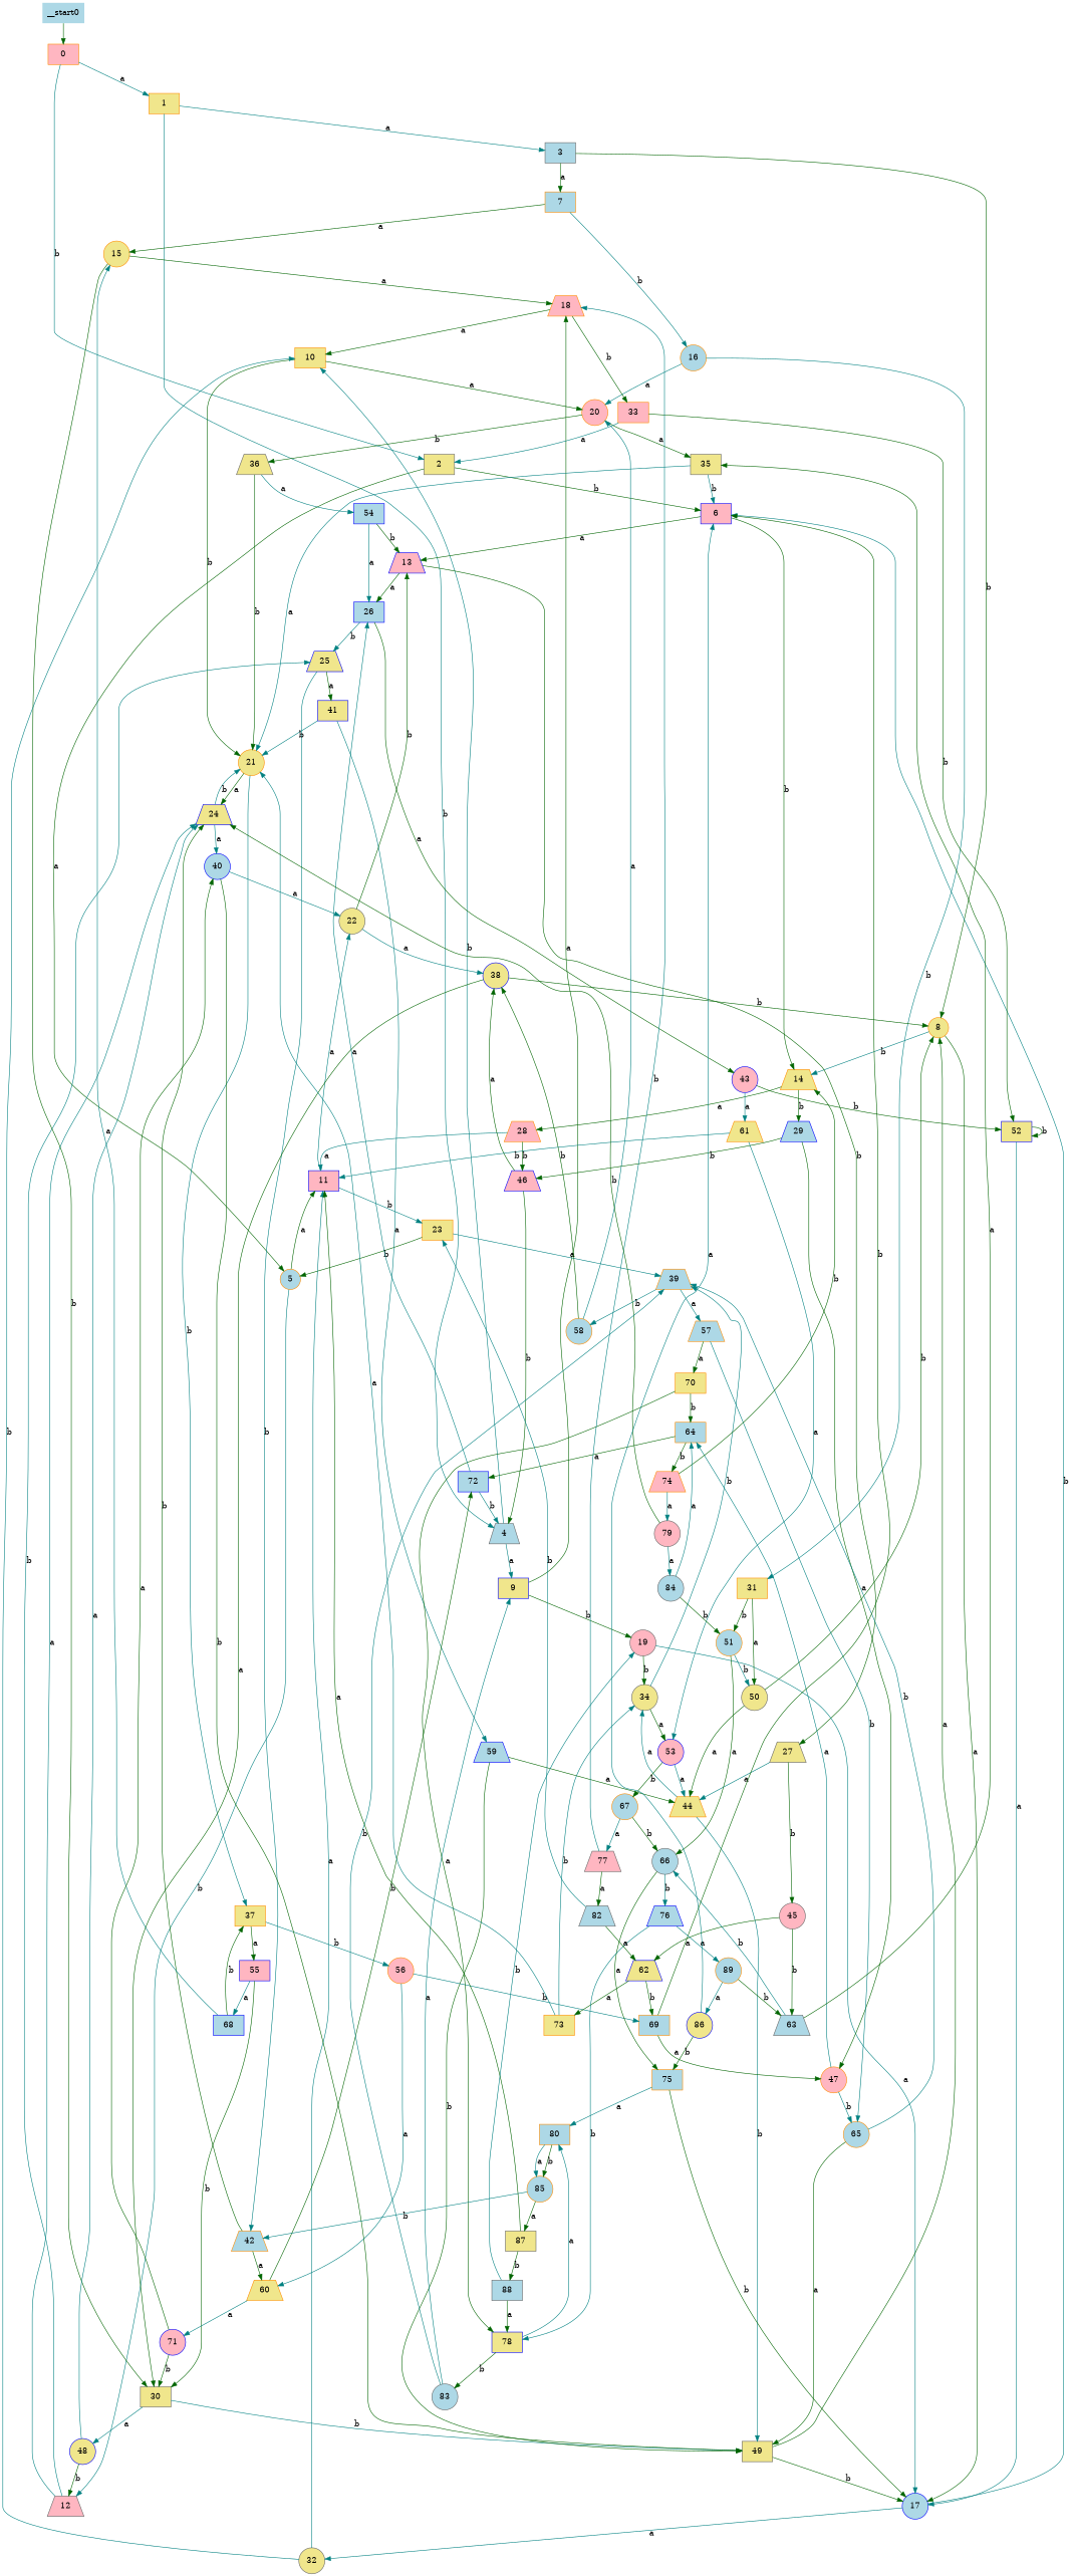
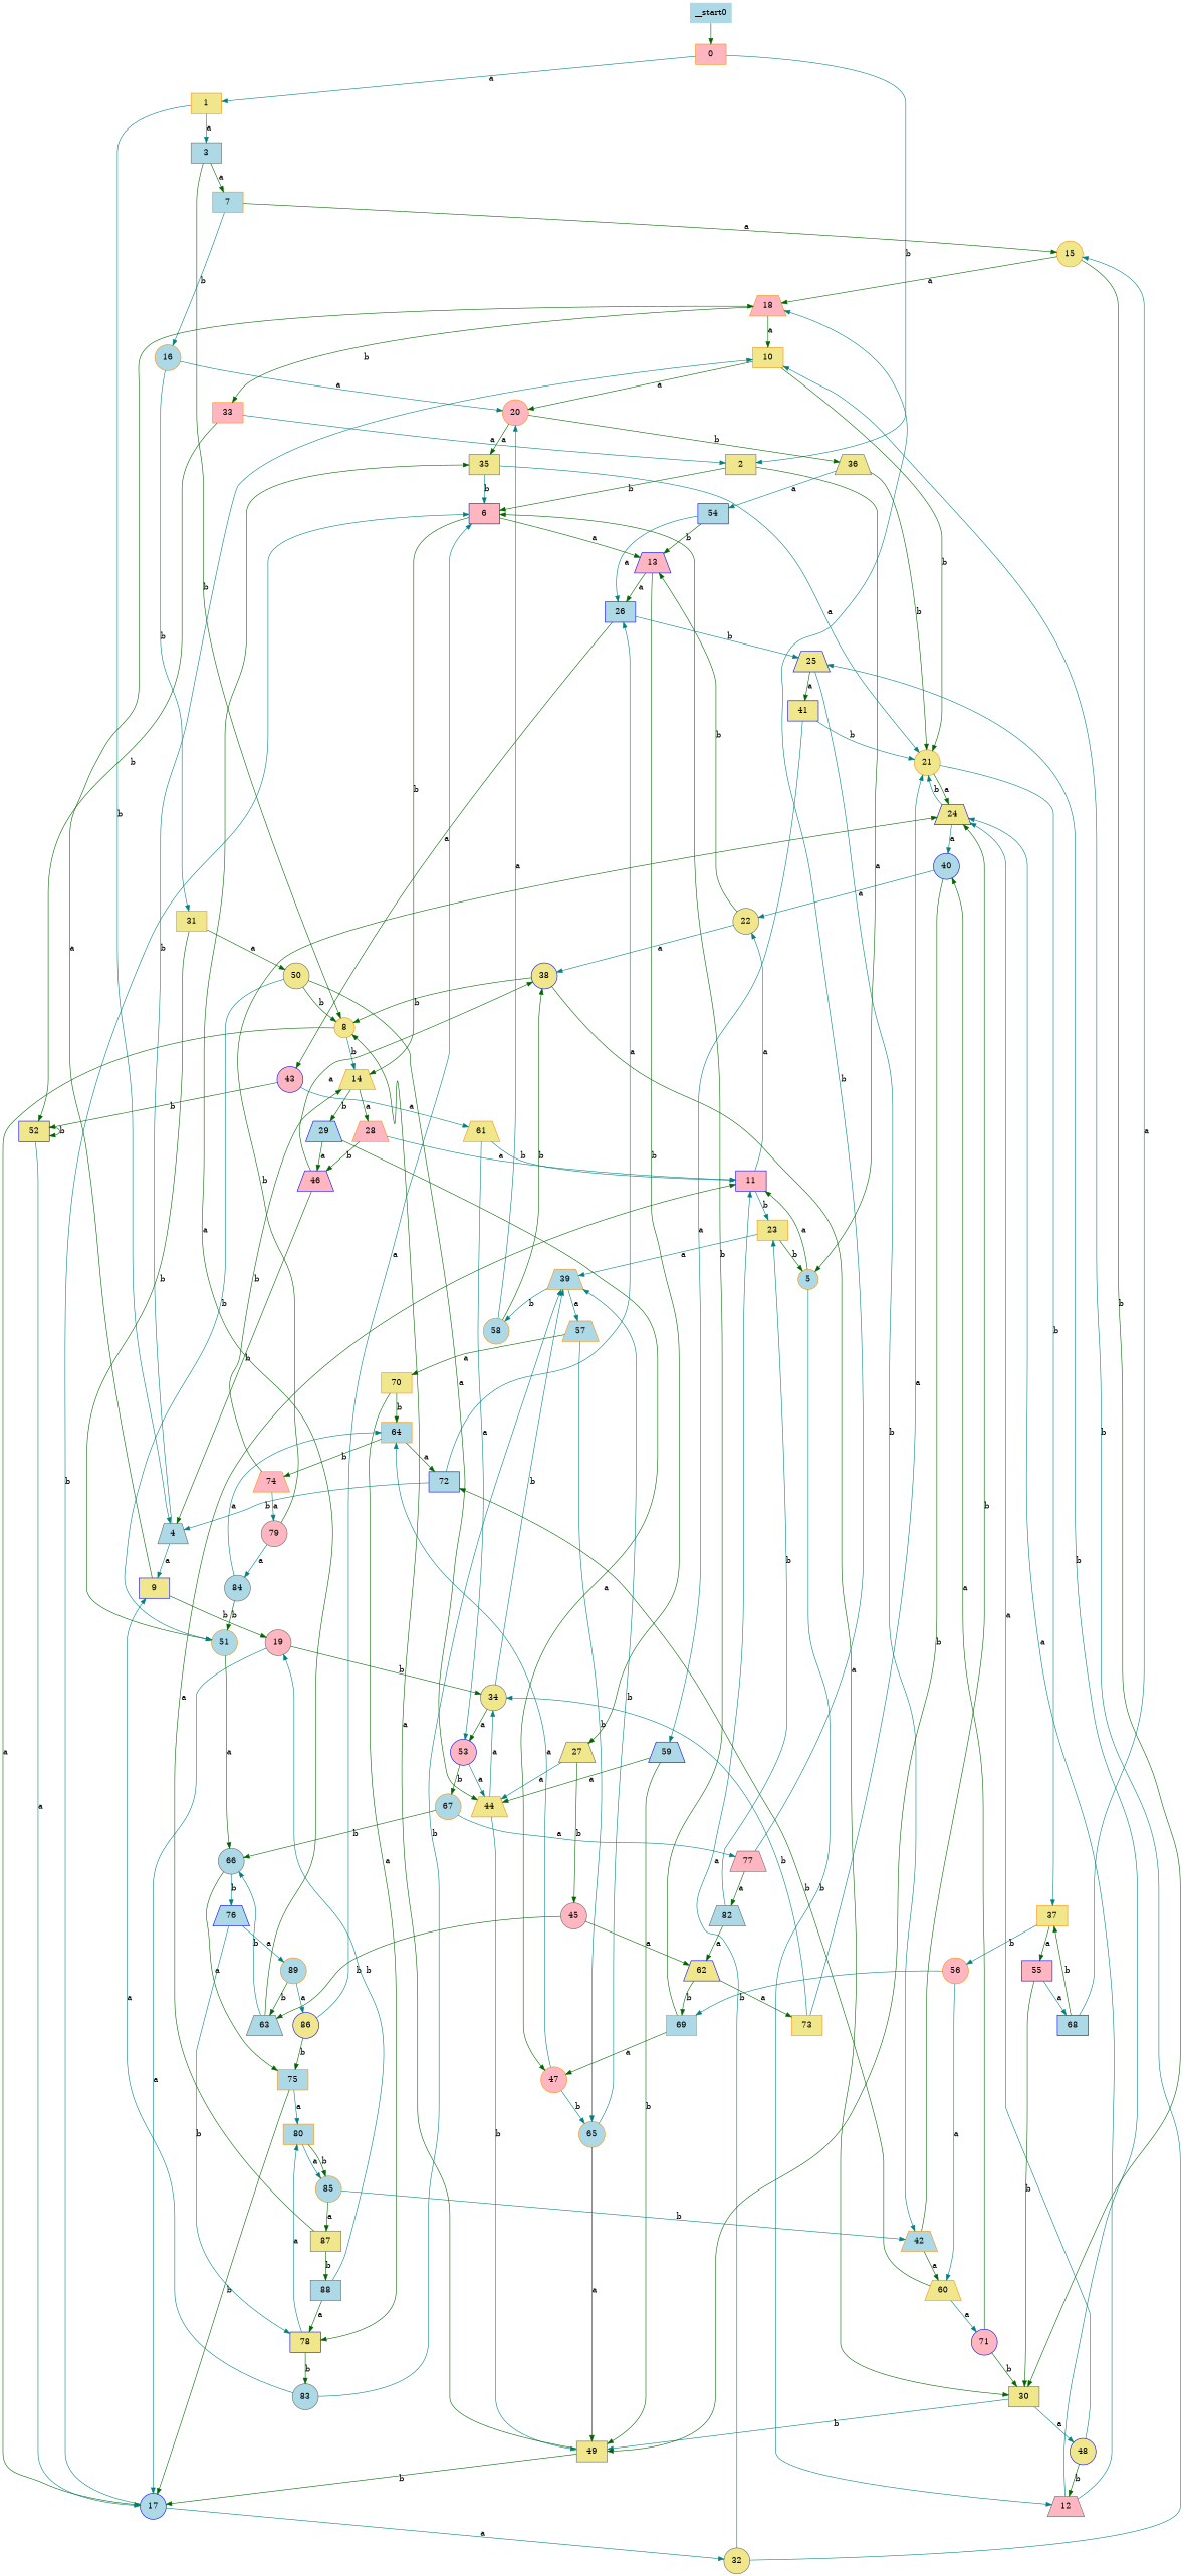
  digraph {
    node [color=darkorange fillcolor=khaki shape=box style=filled]
    edge [color=darkgreen]
    __start0 [color=gray40 fillcolor=lightblue shape=none]
    0 [fillcolor=lightpink]
    1
    2 [color=gray40]
    3 [color=gray40 fillcolor=lightblue]
    4 [color=gray40 fillcolor=lightblue shape=trapezium]
    5 [fillcolor=lightblue shape=circle]
    6 [color=blue fillcolor=lightpink]
    7 [fillcolor=lightblue]
    8 [shape=circle]
    9 [color=blue]
    10
    11 [color=blue fillcolor=lightpink]
    12 [color=gray40 fillcolor=lightpink shape=trapezium]
    13 [color=blue fillcolor=lightpink shape=trapezium]
    14 [shape=trapezium]
    15 [shape=circle]
    16 [fillcolor=lightblue shape=circle]
    17 [color=blue fillcolor=lightblue shape=circle]
    18 [fillcolor=lightpink shape=trapezium]
    19 [color=gray40 fillcolor=lightpink shape=circle]
    20 [fillcolor=lightpink shape=circle]
    21 [shape=circle]
    22 [color=gray40 shape=circle]
    23
    24 [color=blue shape=trapezium]
    25 [color=blue shape=trapezium]
    26 [color=blue fillcolor=lightblue]
    27 [color=gray40 shape=trapezium]
    28 [fillcolor=lightpink shape=trapezium]
    29 [color=blue fillcolor=lightblue shape=trapezium]
    30 [color=gray40]
    31
    32 [color=gray40 shape=circle]
    33 [fillcolor=lightpink]
    34 [color=gray40 shape=circle]
    35 [color=gray40]
    36 [color=gray40 shape=trapezium]
    37
    38 [color=blue shape=circle]
    39 [fillcolor=lightblue shape=trapezium]
    40 [color=blue fillcolor=lightblue shape=circle]
    41 [color=blue]
    42 [fillcolor=lightblue shape=trapezium]
    43 [color=blue fillcolor=lightpink shape=circle]
    44 [shape=trapezium]
    45 [color=gray40 fillcolor=lightpink shape=circle]
    46 [color=blue fillcolor=lightpink shape=trapezium]
    47 [fillcolor=lightpink shape=circle]
    48 [color=blue shape=circle]
    49 [color=gray40]
    50 [color=gray40 shape=circle]
    51 [fillcolor=lightblue shape=circle]
    52 [color=blue]
    53 [color=blue fillcolor=lightpink shape=circle]
    54 [color=blue fillcolor=lightblue]
    55 [color=blue fillcolor=lightpink]
    56 [fillcolor=lightpink shape=circle]
    57 [fillcolor=lightblue shape=trapezium]
    58 [fillcolor=lightblue shape=circle]
    59 [color=blue fillcolor=lightblue shape=trapezium]
    60 [shape=trapezium]
    61 [shape=trapezium]
    62 [color=blue shape=trapezium]
    63 [color=gray40 fillcolor=lightblue shape=trapezium]
    64 [fillcolor=lightblue]
    65 [fillcolor=lightblue shape=circle]
    66 [color=gray40 fillcolor=lightblue shape=circle]
    67 [fillcolor=lightblue shape=circle]
    68 [color=blue fillcolor=lightblue]
    69 [fillcolor=lightblue]
    70
    71 [color=blue fillcolor=lightpink shape=circle]
    72 [color=blue fillcolor=lightblue]
    73
    74 [fillcolor=lightpink shape=trapezium]
    75 [fillcolor=lightblue]
    76 [color=blue fillcolor=lightblue shape=trapezium]
    77 [color=gray40 fillcolor=lightpink shape=trapezium]
    78 [color=blue]
    79 [color=gray40 fillcolor=lightpink shape=circle]
    80 [fillcolor=lightblue]
    n83 [fillcolor=lightblue label=89 shape=circle]
    82 [color=gray40 fillcolor=lightblue shape=trapezium]
    83 [color=gray40 fillcolor=lightblue shape=circle]
    84 [color=gray40 fillcolor=lightblue shape=circle]
    85 [fillcolor=lightblue shape=circle]
    86 [color=blue shape=circle]
    87 [color=gray40]
    88 [color=gray40 fillcolor=lightblue]
    __start0 -> 0
    0 -> 1 [color=teal label=a]
    0 -> 2 [color=teal label=b]
    1 -> 3 [color=teal label=a]
    1 -> 4 [color=teal label=b]
    2 -> 5 [label=a]
    2 -> 6 [label=b]
    3 -> 7 [label=a]
    3 -> 8 [label=b]
    4 -> 9 [color=teal label=a]
    4 -> 10 [color=teal label=b]
    5 -> 11 [label=a]
    5 -> 12 [color=teal label=b]
    6 -> 13 [label=a]
    6 -> 14 [label=b]
    7 -> 15 [label=a]
    7 -> 16 [color=teal label=b]
    8 -> 14 [color=teal label=b]
    8 -> 17 [label=a]
    9 -> 18 [label=a]
    9 -> 19 [label=b]
    10 -> 20 [label=a]
    10 -> 21 [label=b]
    11 -> 22 [color=teal label=a]
    11 -> 23 [color=teal label=b]
    12 -> 24 [color=teal label=a]
    12 -> 25 [color=teal label=b]
    13 -> 26 [label=a]
    13 -> 27 [label=b]
    14 -> 28 [label=a]
    14 -> 29 [label=b]
    15 -> 18 [label=a]
    15 -> 30 [label=b]
    16 -> 20 [color=teal label=a]
    16 -> 31 [color=teal label=b]
    17 -> 6 [color=teal label=b]
    17 -> 32 [color=teal label=a]
    18 -> 10 [label=a]
    18 -> 33 [label=b]
    19 -> 17 [color=teal label=a]
    19 -> 34 [label=b]
    20 -> 35 [label=a]
    20 -> 36 [label=b]
    21 -> 24 [label=a]
    21 -> 37 [color=teal label=b]
    22 -> 13 [label=b]
    22 -> 38 [color=teal label=a]
    23 -> 5 [label=b]
    23 -> 39 [color=teal label=a]
    24 -> 21 [color=teal label=b]
    24 -> 40 [color=teal label=a]
    25 -> 41 [label=a]
    25 -> 42 [color=teal label=b]
    26 -> 25 [color=teal label=b]
    26 -> 43 [label=a]
    27 -> 44 [color=teal label=a]
    27 -> 45 [label=b]
    28 -> 11 [color=teal label=a]
    28 -> 46 [label=b]
-   29 -> 46 [label=b]
+   29 -> 46 [label=a]
    29 -> 47 [label=a]
    30 -> 48 [color=teal label=a]
    30 -> 49 [color=teal label=b]
    31 -> 50 [label=a]
    31 -> 51 [label=b]
    32 -> 10 [color=teal label=b]
    32 -> 11 [color=teal label=a]
    33 -> 2 [color=teal label=a]
    33 -> 52 [label=b]
    34 -> 39 [color=teal label=b]
    34 -> 53 [label=a]
    35 -> 6 [color=teal label=b]
    35 -> 21 [color=teal label=a]
    36 -> 21 [label=b]
    36 -> 54 [color=teal label=a]
    37 -> 55 [label=a]
    37 -> 56 [color=teal label=b]
    38 -> 8 [label=b]
    38 -> 30 [label=a]
    39 -> 57 [color=teal label=a]
    39 -> 58 [color=teal label=b]
    40 -> 22 [color=teal label=a]
    40 -> 49 [label=b]
    41 -> 21 [color=teal label=b]
    41 -> 59 [color=teal label=a]
    42 -> 24 [label=b]
    42 -> 60 [label=a]
    43 -> 52 [label=b]
    43 -> 61 [color=teal label=a]
    44 -> 34 [color=teal label=a]
    44 -> 49 [color=teal label=b]
    45 -> 62 [label=a]
    45 -> 63 [label=b]
    46 -> 4 [label=b]
    46 -> 38 [label=a]
    47 -> 64 [color=teal label=a]
    47 -> 65 [color=teal label=b]
    48 -> 12 [label=b]
    48 -> 24 [color=teal label=a]
    49 -> 8 [label=a]
    49 -> 17 [label=b]
    50 -> 8 [label=b]
    50 -> 44 [label=a]
-   51 -> 50 [color=teal label=b]
+   50 -> 51 [color=teal label=b]
    51 -> 66 [label=a]
    52 -> 17 [color=teal label=a]
    52 -> 52 [label=b]
    53 -> 44 [color=teal label=a]
    53 -> 67 [label=b]
    54 -> 13 [label=b]
    54 -> 26 [color=teal label=a]
    55 -> 30 [label=b]
    55 -> 68 [color=teal label=a]
    56 -> 60 [color=teal label=a]
    56 -> 69 [color=teal label=b]
    57 -> 65 [color=teal label=b]
    57 -> 70 [label=a]
    58 -> 20 [color=teal label=a]
    58 -> 38 [label=b]
    59 -> 44 [label=a]
    59 -> 49 [label=b]
    60 -> 71 [color=teal label=a]
    60 -> 72 [label=b]
    61 -> 11 [color=teal label=b]
    61 -> 53 [color=teal label=a]
    62 -> 69 [label=b]
    62 -> 73 [label=a]
    63 -> 35 [label=a]
    63 -> 66 [color=teal label=b]
    64 -> 72 [label=a]
    64 -> 74 [label=b]
    65 -> 39 [color=teal label=b]
    65 -> 49 [label=a]
    66 -> 75 [label=a]
    66 -> 76 [color=teal label=b]
    67 -> 66 [label=b]
    67 -> 77 [color=teal label=a]
    68 -> 15 [color=teal label=a]
    68 -> 37 [label=b]
    69 -> 6 [label=b]
    69 -> 47 [label=a]
    70 -> 64 [label=b]
    70 -> 78 [label=a]
    71 -> 30 [label=b]
    71 -> 40 [label=a]
    72 -> 4 [color=teal label=b]
    72 -> 26 [color=teal label=a]
    73 -> 21 [color=teal label=a]
    73 -> 34 [color=teal label=b]
    74 -> 14 [label=b]
    74 -> 79 [color=teal label=a]
    75 -> 17 [label=b]
    75 -> 80 [color=teal label=a]
    76 -> 78 [color=teal label=b]
    76 -> n83 [color=teal label=a]
    77 -> 18 [color=teal label=b]
    77 -> 82 [label=a]
    78 -> 80 [color=teal label=a]
    78 -> 83 [label=b]
    79 -> 24 [label=b]
    79 -> 84 [color=teal label=a]
    80 -> 85 [color=teal label=a]
    80 -> 85 [label=b]
    n83 -> 63 [label=b]
    n83 -> 86 [color=teal label=a]
    82 -> 23 [color=teal label=b]
    82 -> 62 [label=a]
    83 -> 9 [color=teal label=a]
    83 -> 39 [color=teal label=b]
    84 -> 51 [label=b]
    84 -> 64 [color=teal label=a]
    85 -> 42 [color=teal label=b]
    85 -> 87 [label=a]
    86 -> 6 [color=teal label=a]
    86 -> 75 [label=b]
    87 -> 11 [label=a]
    87 -> 88 [label=b]
    88 -> 19 [color=teal label=b]
    88 -> 78 [label=a]
  }
